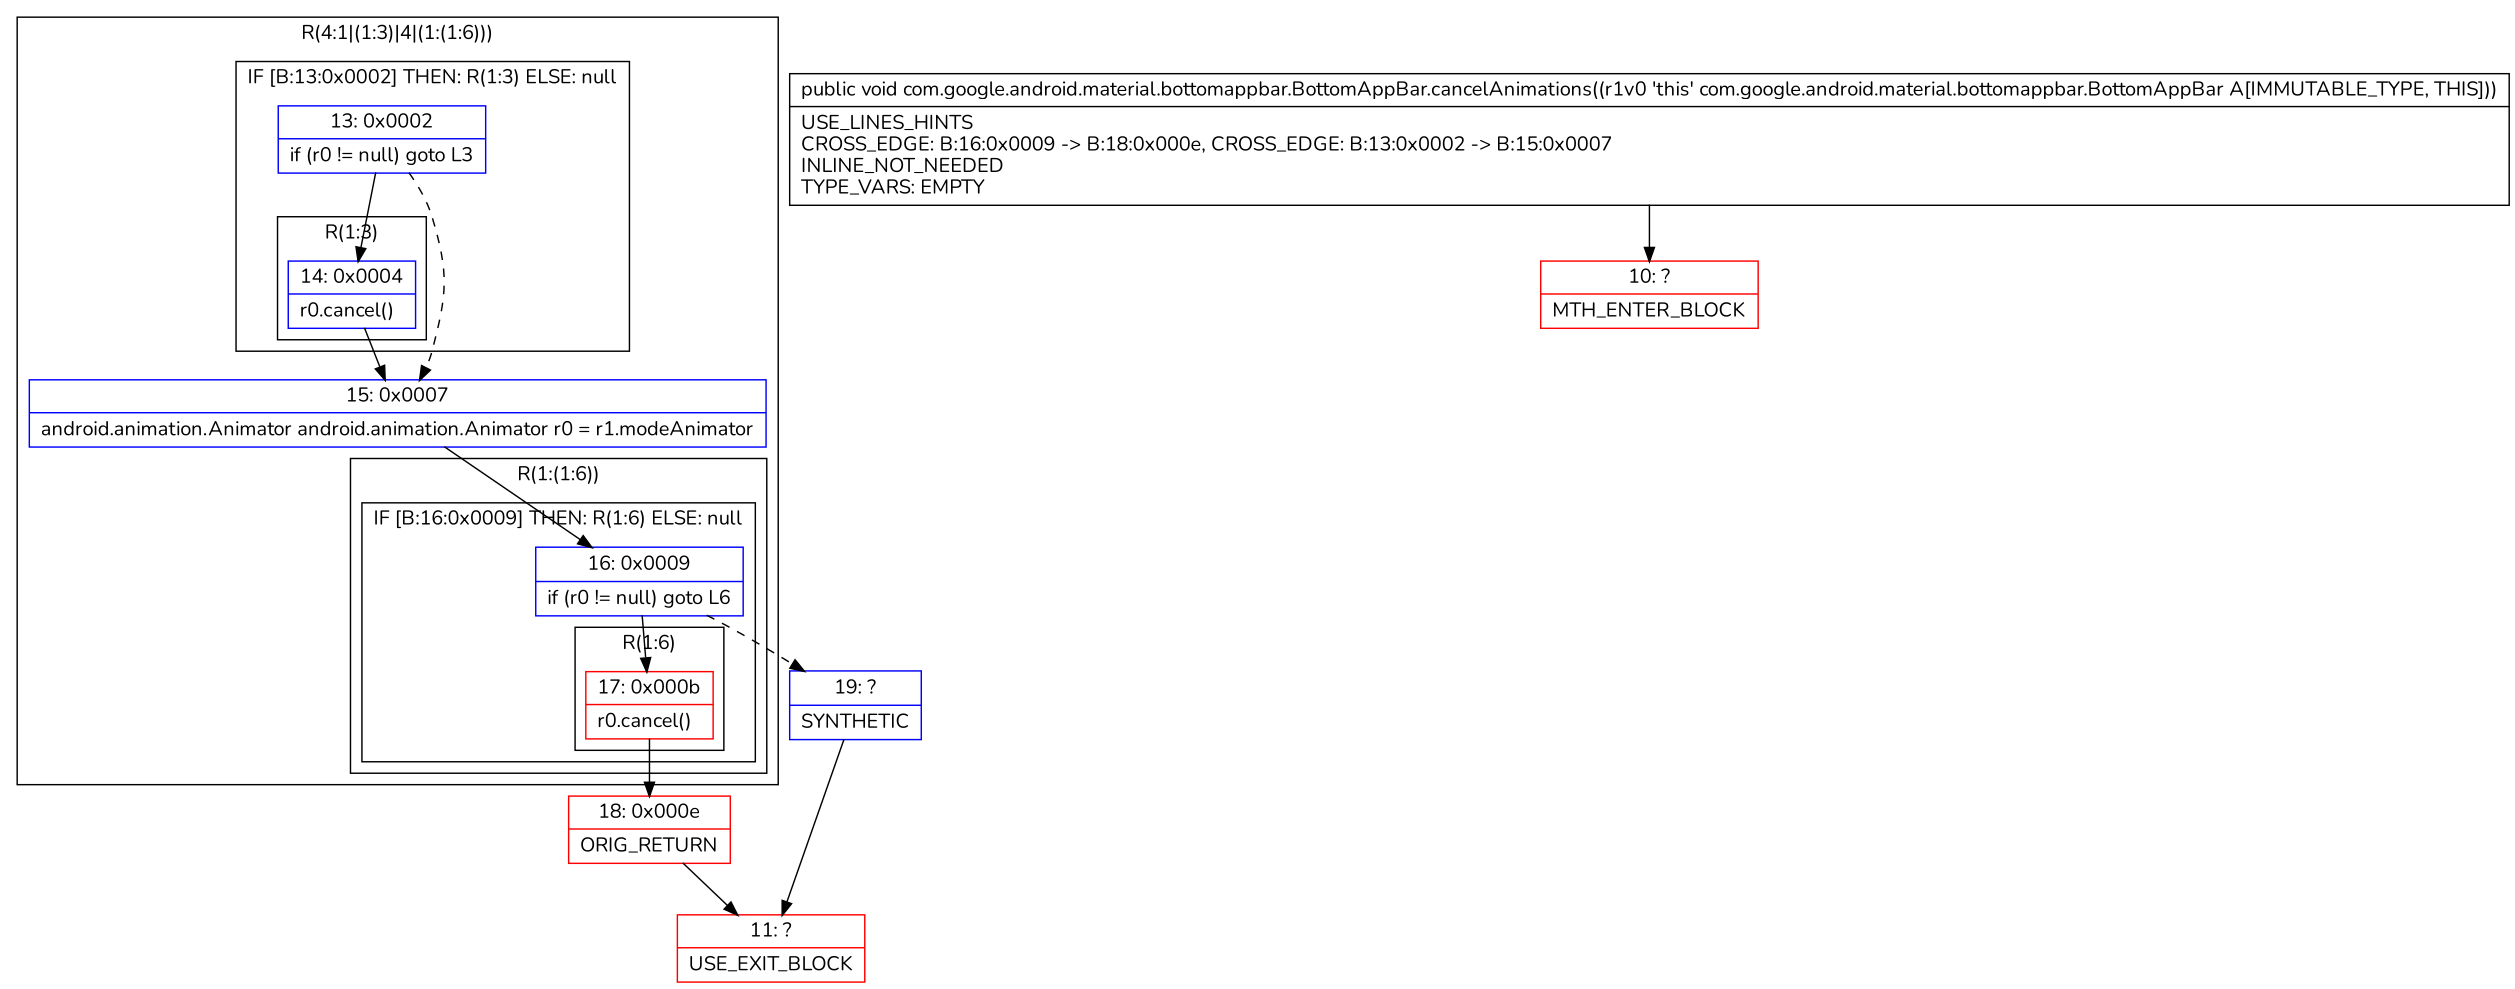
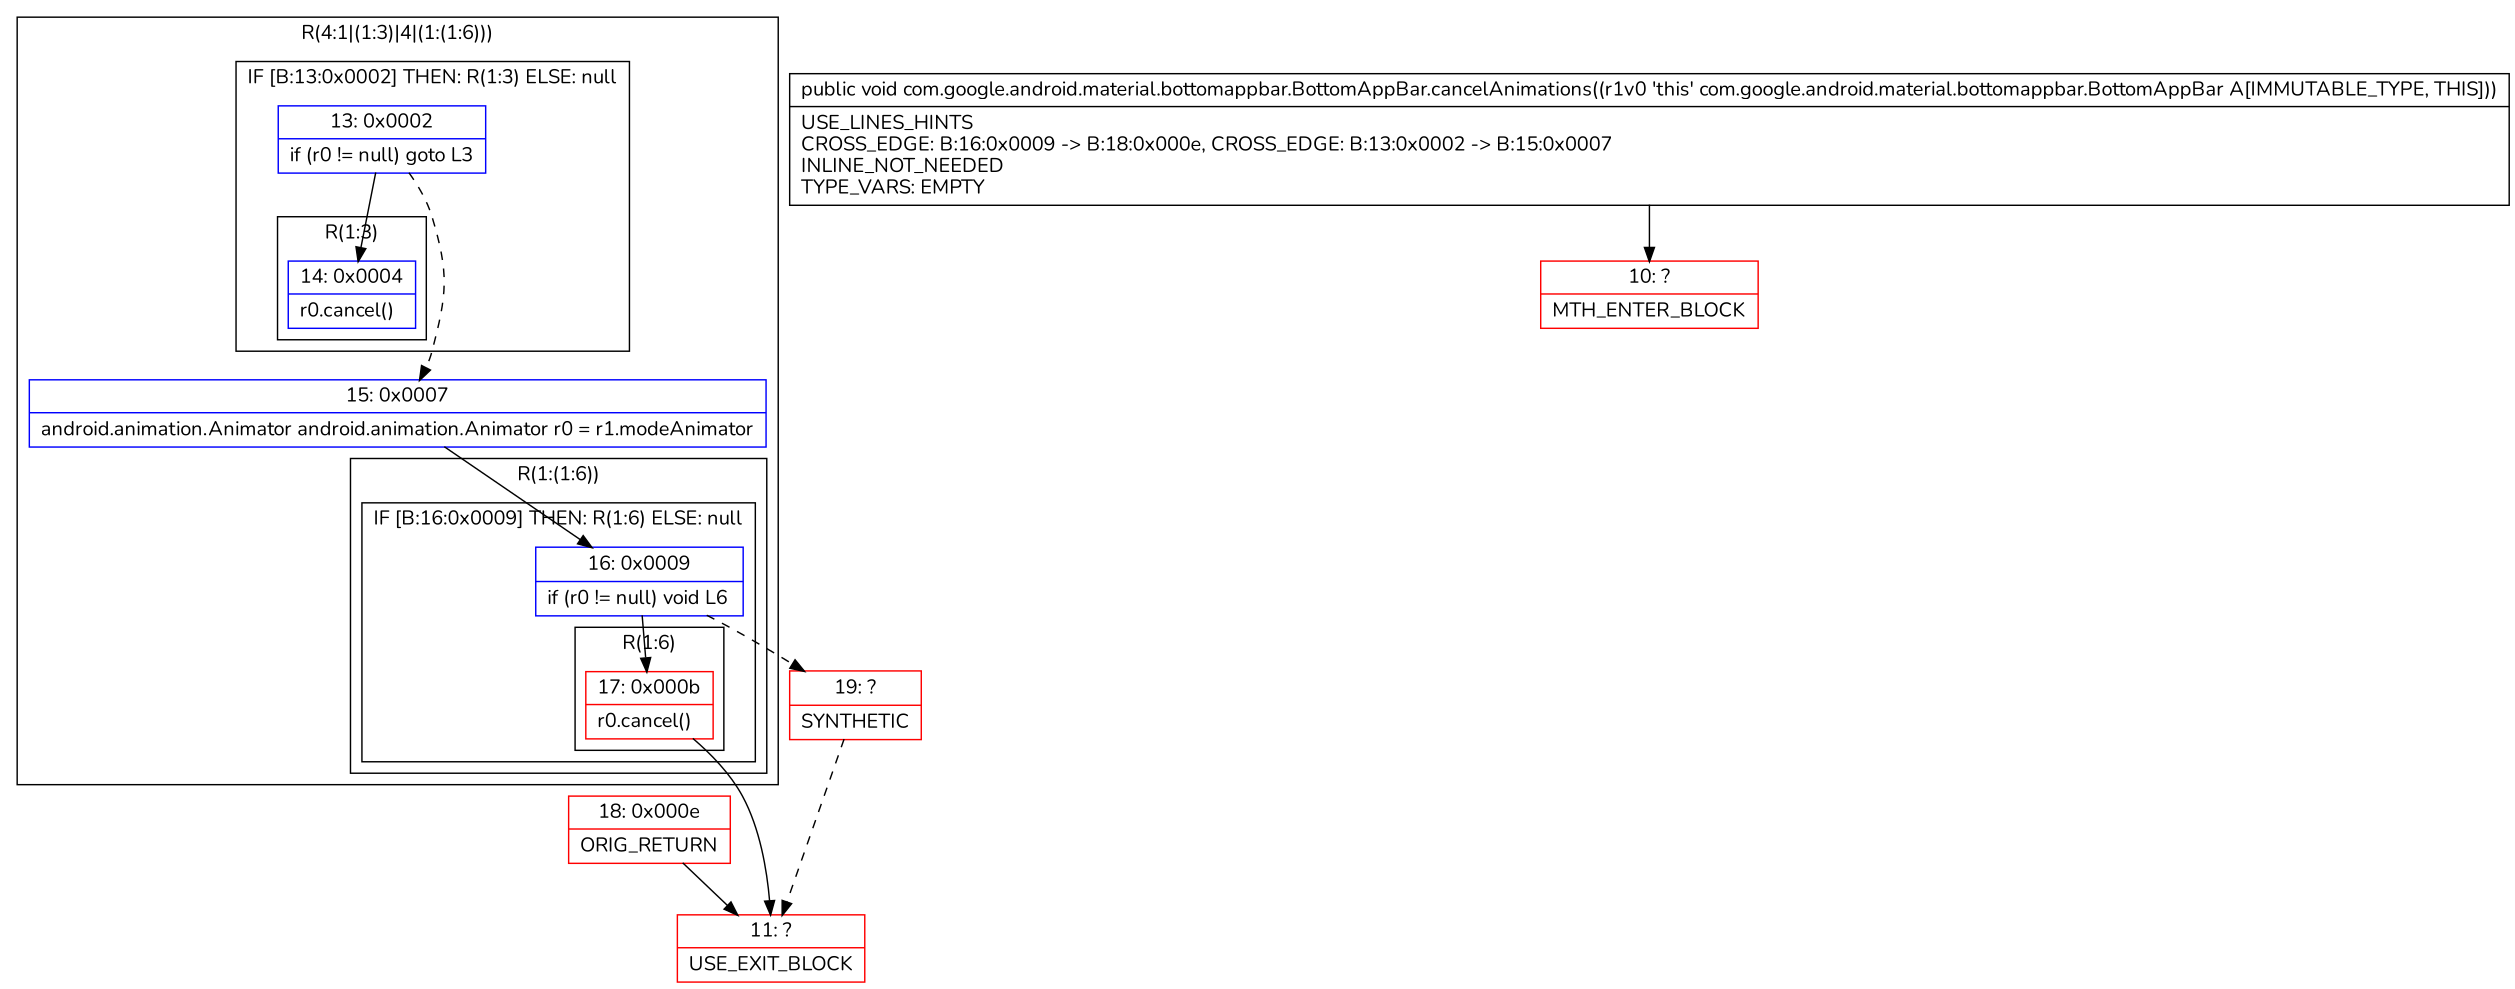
  digraph {
    fontname=Nunito
    node [color=red fontname=Nunito shape=record]
    edge [fontname=Nunito]
    n1 [color=blue label="{14\:\ 0x0004|r0.cancel()\l}"]
    n2 [color=blue label="{13\:\ 0x0002|if (r0 != null) goto L3\l}"]
    n3 [label="{17\:\ 0x000b|r0.cancel()\l}"]
-   n4 [color=blue label="{16\:\ 0x0009|if (r0 != null) goto L6\l}"]
+   n4 [color=blue label="{16\:\ 0x0009|if (r0 != null) void L6\l}"]
    n5 [color=blue label="{15\:\ 0x0007|android.animation.Animator android.animation.Animator r0 = r1.modeAnimator\l}"]
    n6 [label="{18\:\ 0x000e|ORIG_RETURN\l}"]
-   n7 [color=blue label="{19\:\ ?|SYNTHETIC\l}"]
+   n7 [label="{19\:\ ?|SYNTHETIC\l}"]
    n8 [label="{11\:\ ?|USE_EXIT_BLOCK\l}"]
    n9 [label="{10\:\ ?|MTH_ENTER_BLOCK\l}"]
    n10 [label="{public void com.google.android.material.bottomappbar.BottomAppBar.cancelAnimations((r1v0 'this' com.google.android.material.bottomappbar.BottomAppBar A[IMMUTABLE_TYPE, THIS]))  | USE_LINES_HINTS\lCROSS_EDGE: B:16:0x0009 \-\> B:18:0x000e, CROSS_EDGE: B:13:0x0002 \-\> B:15:0x0007\lINLINE_NOT_NEEDED\lTYPE_VARS: EMPTY\l}" color=""]
    subgraph cluster_1 {
      label="R(4:1|(1:3)|4|(1:(1:6)))"
      n5
      subgraph cluster_2 {
        label="IF [B:13:0x0002] THEN: R(1:3) ELSE: null"
        n2
        subgraph cluster_3 {
          label="R(1:3)"
          n1
        }
      }
      subgraph cluster_4 {
        label="R(1:(1:6))"
        subgraph cluster_5 {
          label="IF [B:16:0x0009] THEN: R(1:6) ELSE: null"
          n4
          subgraph cluster_6 {
            label="R(1:6)"
            n3
          }
        }
      }
    }
-   n1 -> n5
    n2 -> n1
    n2 -> n5 [style=dashed]
-   n3 -> n6
+   n3 -> n8
    n4 -> n3
    n4 -> n7 [style=dashed]
    n5 -> n4
    n6 -> n8
-   n7 -> n8
+   n7 -> n8 [style=dashed]
    n10 -> n9
  }
